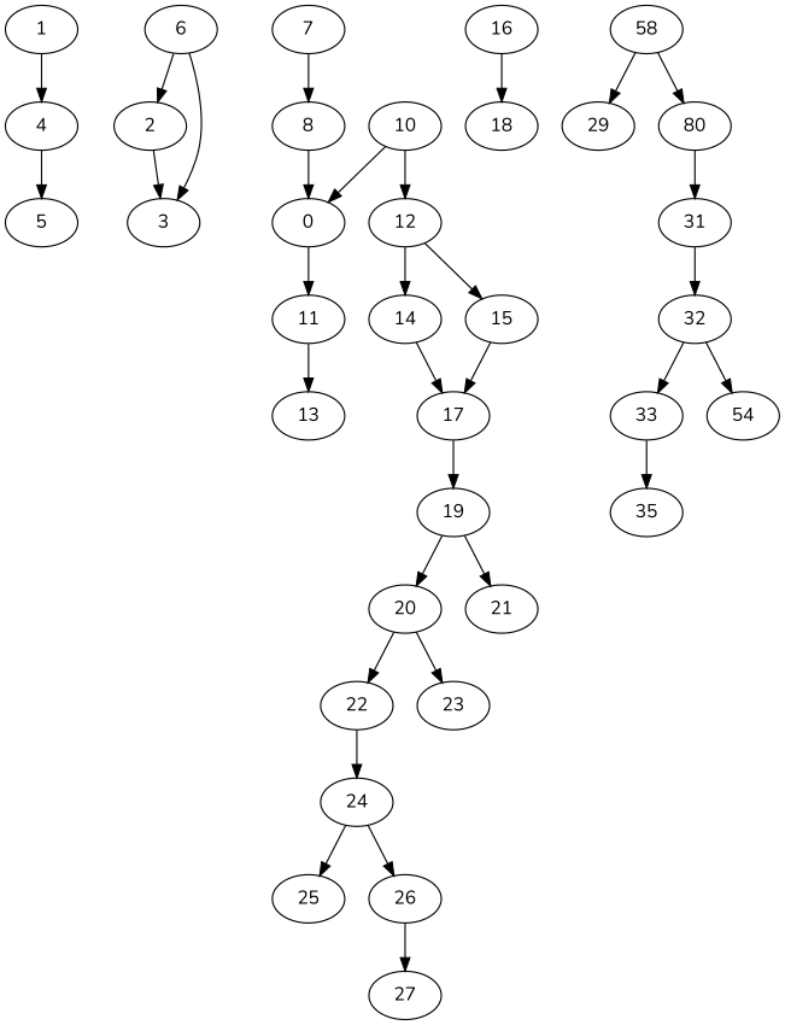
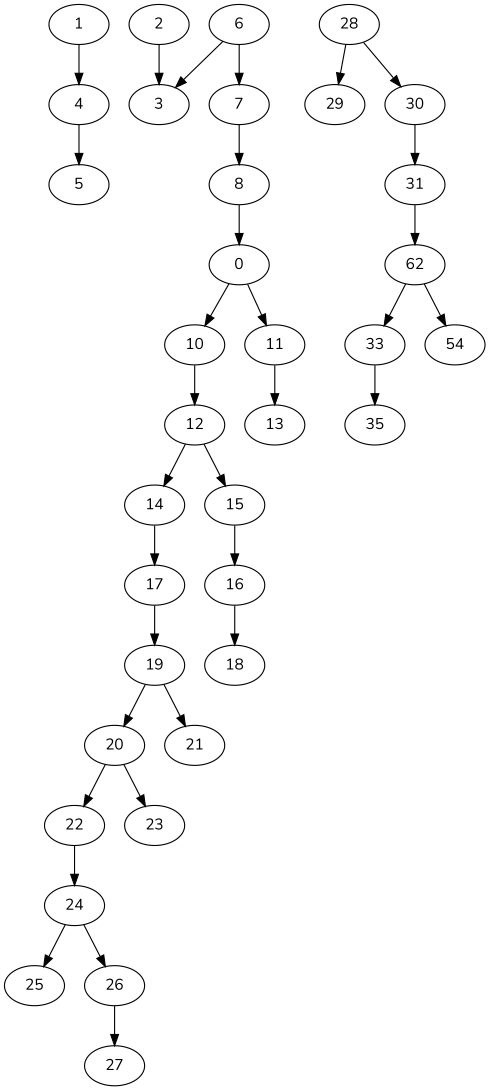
  digraph {
    fontname=Nunito
    node [alpha=0.19 fontname=Nunito]
    edge [fontname=Nunito]
    1 [alpha=0.10 expect_size=40476672]
    4 [alpha=0.03 expect_size=33951744]
    5 [alpha=0.15 expect_size=34556928]
    2 [expect_size=47009792]
    3 [alpha=0.18 expect_size=44691456]
    6 [alpha=0.14 expect_size=18469888]
    7 [alpha=0.05 expect_size=19464192]
    8 [alpha=0.04 expect_size=44067840]
    n9 [alpha=0.15 expect_size=11341824 label=0]
    10 [alpha=0.14 expect_size=26593280]
    11 [alpha=0.17 expect_size=29250560]
    12 [alpha=0.01 expect_size=6815744]
    13 [alpha=0.18 expect_size=50793472]
    14 [alpha=0.06 expect_size=46904320]
    15 [expect_size=6232064]
    17 [alpha=0.18 expect_size=26716160]
    16 [alpha=0.06 expect_size=41946112]
    19 [alpha=0.01 expect_size=47851520]
    18 [alpha=0.17 expect_size=38980608]
    20 [alpha=0.13 expect_size=36749312]
    21 [expect_size=23286784]
    22 [alpha=0.04 expect_size=15262720]
    23 [alpha=0.05 expect_size=18078720]
    24 [expect_size=13188096]
    25 [alpha=0.05 expect_size=26190848]
    26 [alpha=0.17 expect_size=23796736]
    27 [alpha=0.14 expect_size=37880832]
-   28 [alpha=0.08 expect_size=33623040 label=58]
+   28 [alpha=0.08 expect_size=33623040]
    29 [alpha=0.05 expect_size=27087872]
-   30 [alpha=0.11 expect_size=28274688 label=80]
+   30 [alpha=0.11 expect_size=28274688]
    31 [alpha=0.06 expect_size=10611712]
-   32 [alpha=0.03 expect_size=9332736]
+   32 [alpha=0.03 expect_size=9332736 label=62]
    33 [expect_size=19019776]
    n34 [alpha=0.12 expect_size=31934464 label=54]
    35 [alpha=0.06 expect_size=29601792]
    1 -> 4
    4 -> 5
    2 -> 3
    6 -> 3
-   6 -> 2
+   6 -> 7
    7 -> 8
    8 -> n9
-   10 -> n9
+   n9 -> 10
    n9 -> 11
    10 -> 12
    11 -> 13
    12 -> 14
    12 -> 15
    14 -> 17
-   15 -> 17
+   15 -> 16
    17 -> 19
    16 -> 18
    19 -> 20
    19 -> 21
    20 -> 22
    20 -> 23
    22 -> 24
    24 -> 25
    24 -> 26
    26 -> 27
    28 -> 29
    28 -> 30
    30 -> 31
    31 -> 32
    32 -> 33
    32 -> n34
    33 -> 35
  }
